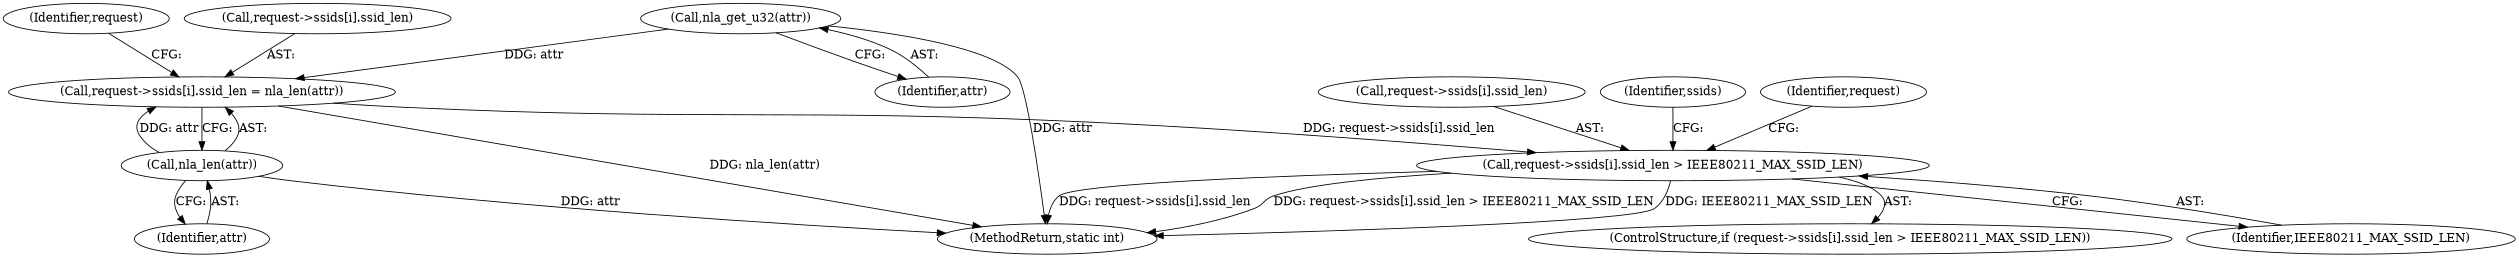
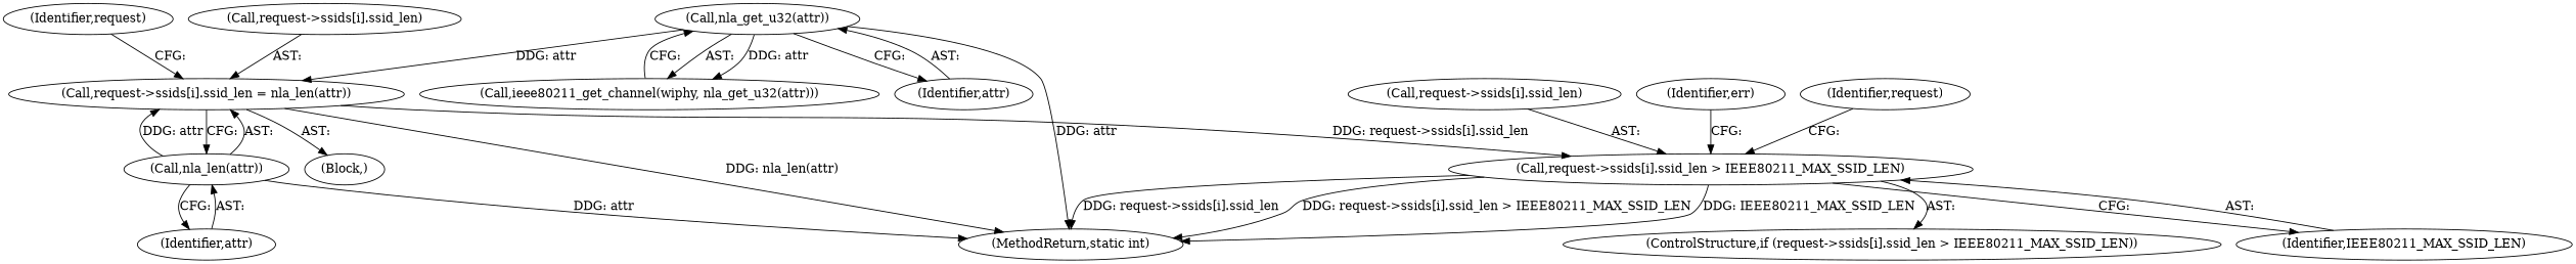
  digraph {
    n1 [label="(Call,request->ssids[i].ssid_len > IEEE80211_MAX_SSID_LEN)"]
    n2 [label="(Identifier,IEEE80211_MAX_SSID_LEN)"]
    n3 [label="(MethodReturn,static int)"]
    n4 [label="(ControlStructure,if (request->ssids[i].ssid_len > IEEE80211_MAX_SSID_LEN))"]
    n5 [label="(Call,request->ssids[i].ssid_len = nla_len(attr))"]
    n6 [label="(Call,nla_len(attr))"]
+   n7 [label="(Block,)"]
    n8 [label="(Identifier,attr)"]
    n9 [label="(Call,nla_get_u32(attr))"]
    n10 [label="(Identifier,attr)"]
+   n11 [label="(Call,ieee80211_get_channel(wiphy, nla_get_u32(attr)))"]
    n12 [label="(Identifier,request)"]
    n13 [label="(Identifier,request)"]
    n14 [label="(Call,request->ssids[i].ssid_len)"]
    n15 [label="(Call,request->ssids[i].ssid_len)"]
-   n16 [label="(Identifier,ssids)"]
+   n16 [label="(Identifier,err)"]
    n1 -> n2 [label="CFG: "]
    n1 -> n3 [label="DDG: request->ssids[i].ssid_len > IEEE80211_MAX_SSID_LEN"]
    n1 -> n3 [label="DDG: IEEE80211_MAX_SSID_LEN"]
    n1 -> n3 [label="DDG: request->ssids[i].ssid_len"]
    n1 -> n4 [label="AST: "]
    n2 -> n1 [label="AST: "]
    n5 -> n1 [label="DDG: request->ssids[i].ssid_len"]
    n5 -> n3 [label="DDG: nla_len(attr)"]
    n5 -> n6 [label="CFG: "]
+   n5 -> n7 [label="AST: "]
    n6 -> n3 [label="DDG: attr"]
    n6 -> n5 [label="AST: "]
    n6 -> n5 [label="DDG: attr"]
    n6 -> n8 [label="CFG: "]
    n8 -> n6 [label="AST: "]
    n9 -> n3 [label="DDG: attr"]
    n9 -> n5 [label="DDG: attr"]
    n9 -> n10 [label="CFG: "]
+   n9 -> n11 [label="AST: "]
+   n9 -> n11 [label="DDG: attr"]
    n10 -> n9 [label="AST: "]
+   n11 -> n9 [label="CFG: "]
    n12 -> n1 [label="CFG: "]
    n13 -> n5 [label="CFG: "]
    n14 -> n1 [label="AST: "]
    n15 -> n5 [label="AST: "]
    n16 -> n1 [label="CFG: "]
  }
